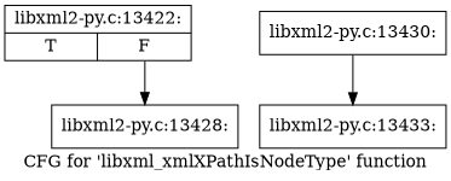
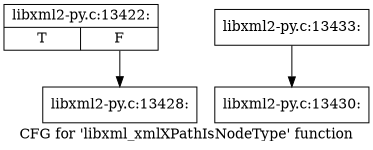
  digraph {
    label="CFG for 'libxml_xmlXPathIsNodeType' function"
    node [shape=record]
    n1 [label="{libxml2-py.c:13422:|{<s0>T|<s1>F}}"]
    n2 [label="{libxml2-py.c:13428:}"]
    n3 [label="{libxml2-py.c:13430:}"]
    n4 [label="{libxml2-py.c:13433:}"]
    n1 -> n2 [tailport=s1]
-   n3 -> n4
+   n4 -> n3
  }
